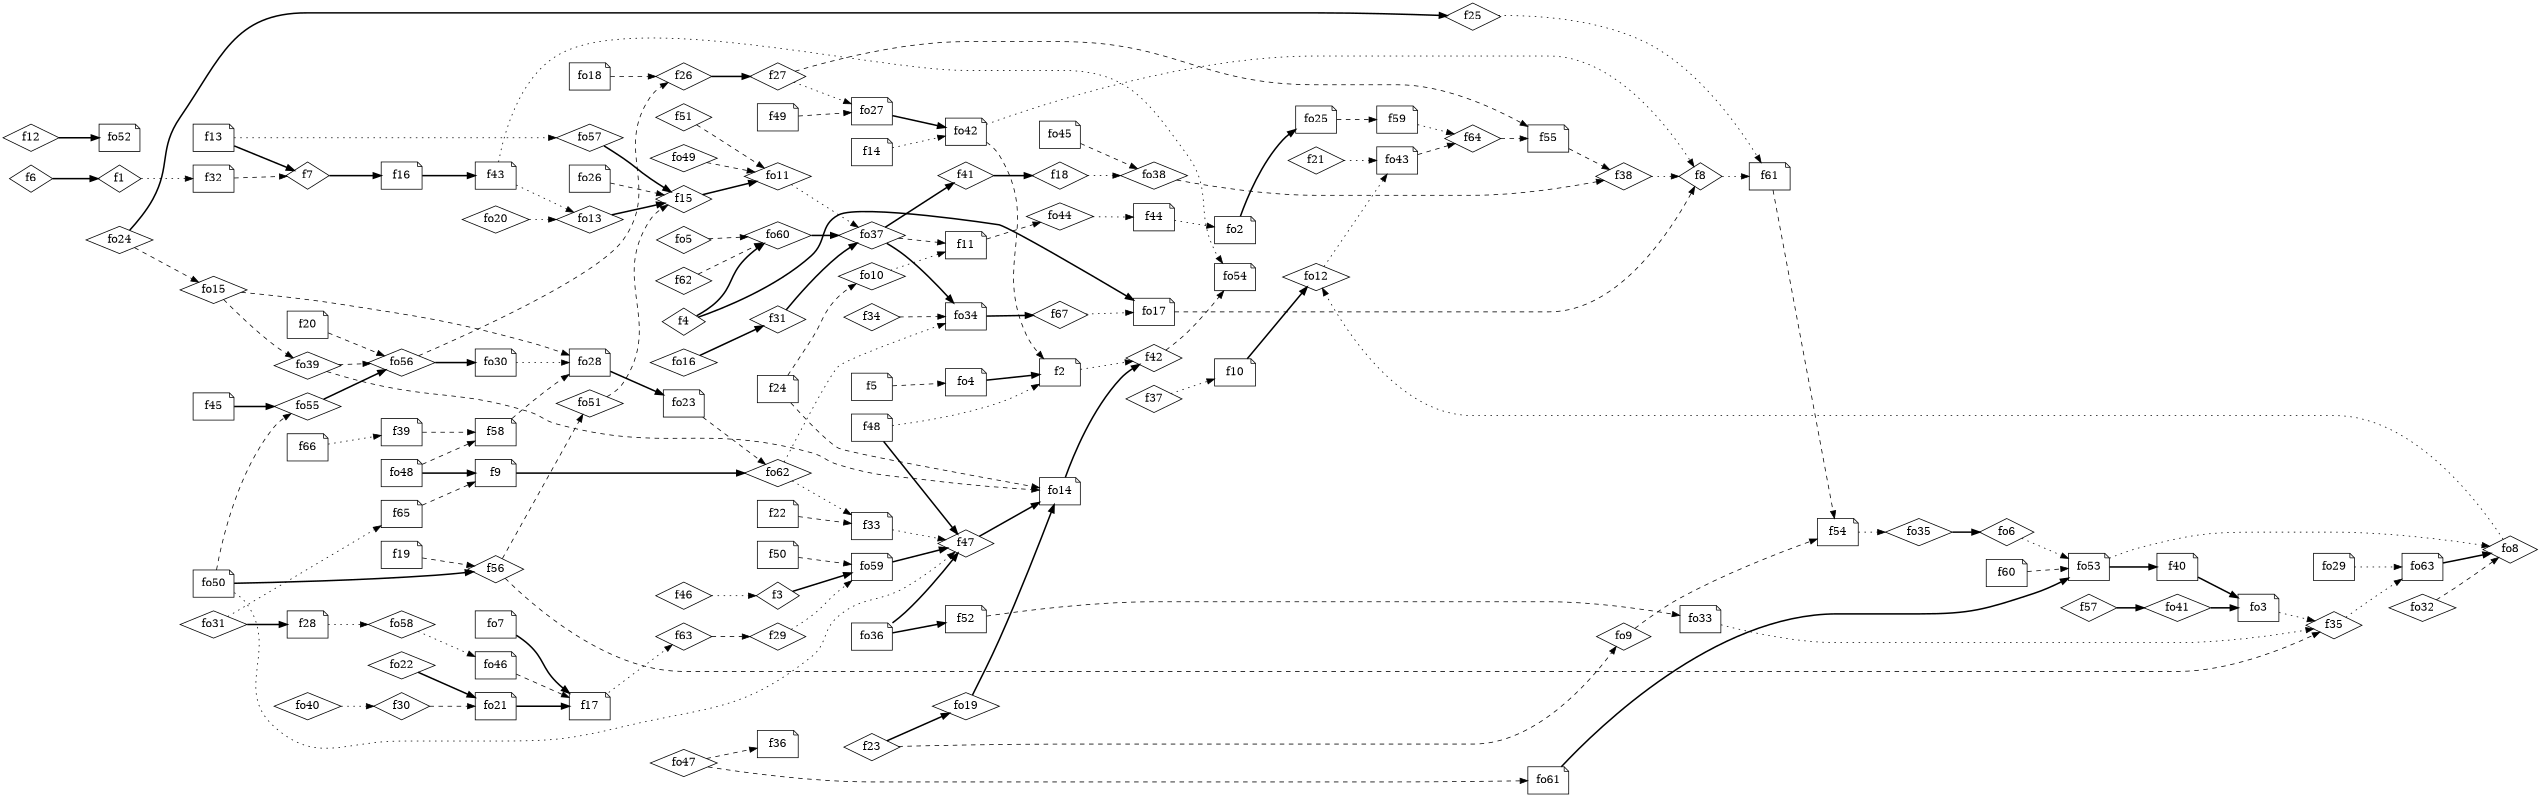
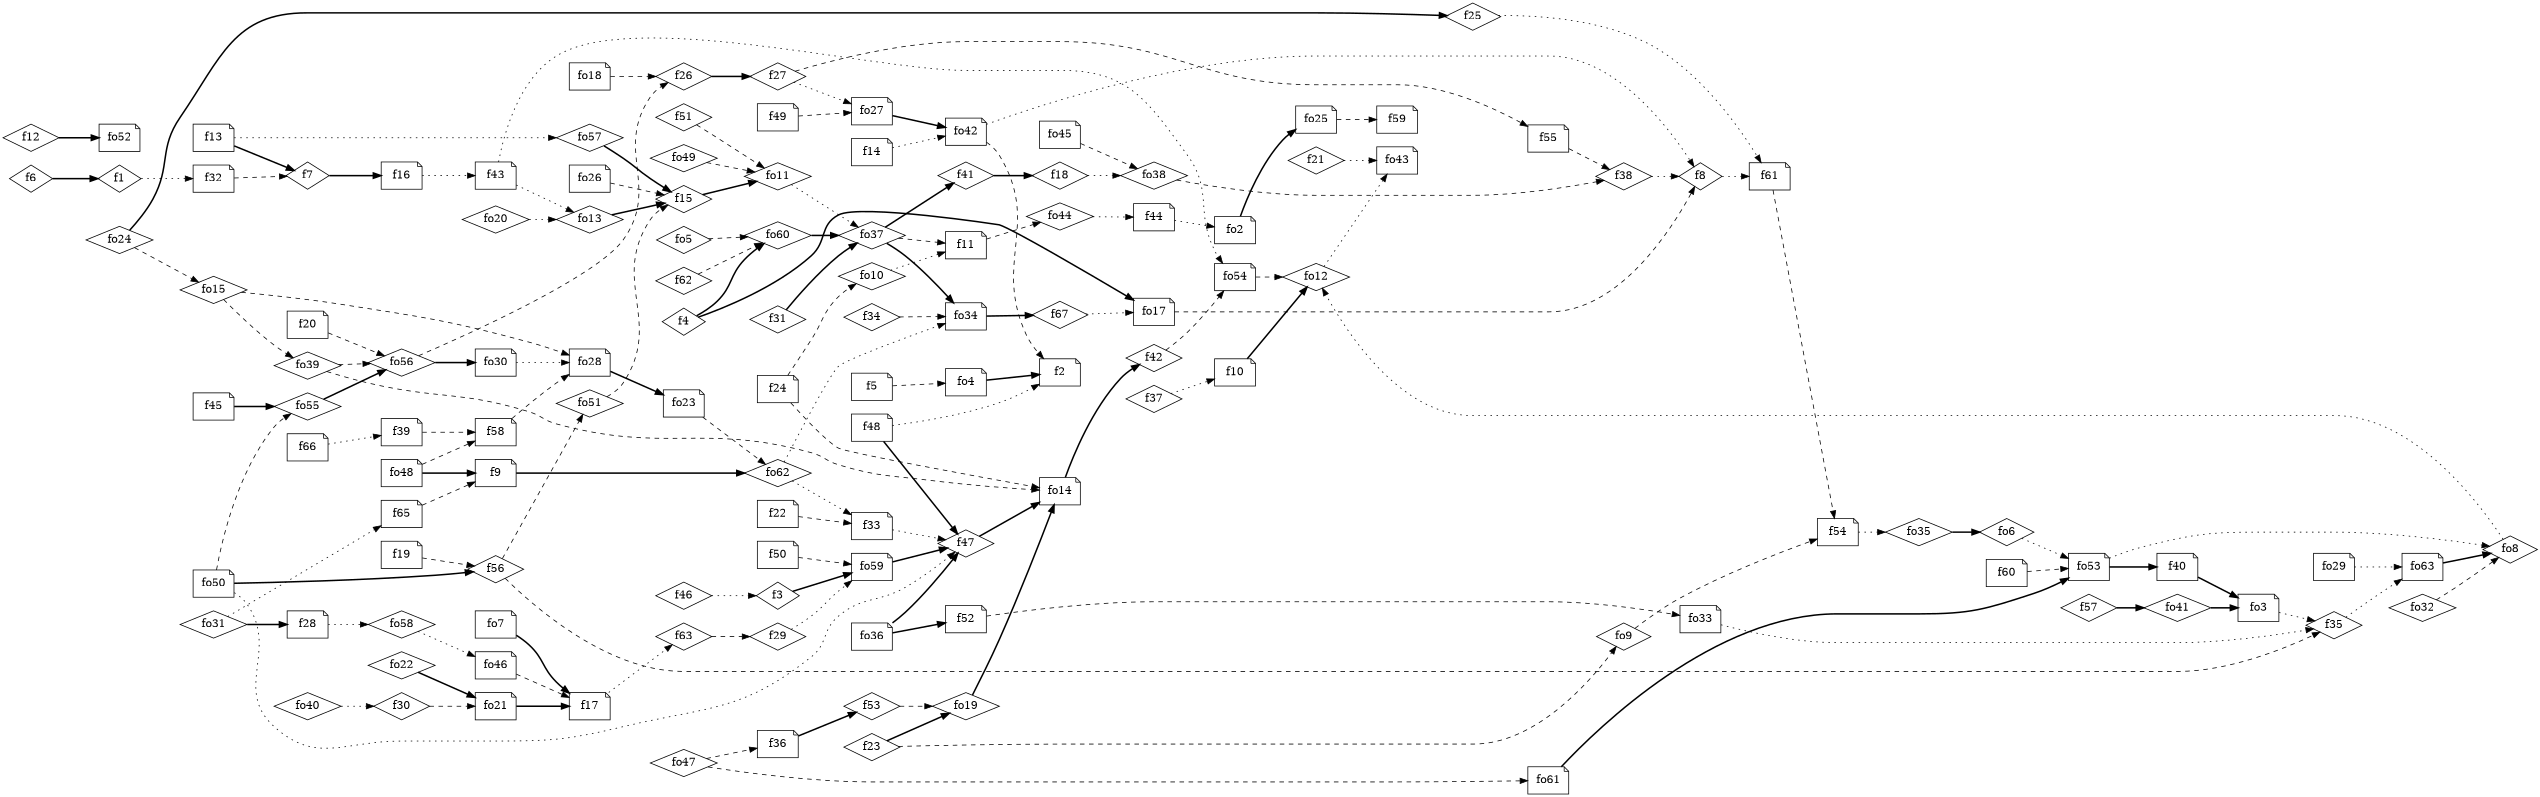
  strict digraph {
    fontname="DejaVu Serif"
    rankdir=LR
    node [fontname="DejaVu Serif" shape=diamond]
    edge [fontname="DejaVu Serif" style=dashed weight=2]
    f32 [shape=note]
    f1
    f7
    f2 [shape=note]
    f42
    fo54 [shape=note]
    fo59 [shape=note]
    f3
    f47
    fo17 [shape=note]
    f4
    fo60
    f8
    fo37
    f5 [shape=note]
    fo4 [shape=note]
    f6
    f16 [shape=note]
    f43 [shape=note]
    f61 [shape=note]
    f54 [shape=note]
    f9 [shape=note]
    fo62
    f33 [shape=note]
    fo34 [shape=note]
    f10 [shape=note]
    fo12
    fo43 [shape=note]
    f11 [shape=note]
    fo44
    f44 [shape=note]
    fo52 [shape=note]
    f12
    f13 [shape=note]
    fo57
    f15
    f14 [shape=note]
    fo42 [shape=note]
    fo11
    fo13
    f17 [shape=note]
    f63
    f29
    f18
    fo38
    f38
    f19 [shape=note]
    f56
    f35
    fo51
    f20 [shape=note]
    fo56
    f26
    fo30 [shape=note]
    f21
-   f64
    f22 [shape=note]
    f23
    fo9
    fo19
    fo14 [shape=note]
    f24 [shape=note]
    fo10
    f25
    f27
    f55 [shape=note]
    fo27 [shape=note]
    f28 [shape=note]
    fo58
    fo46 [shape=note]
    fo21 [shape=note]
    f30
    f31
    f41
    f34
    f67
    fo63 [shape=note]
    fo8
    f36 [shape=note]
+   f53
    f37
    f39 [shape=note]
    f58 [shape=note]
    fo28 [shape=note]
    f40 [shape=note]
    fo3 [shape=note]
    fo2 [shape=note]
    fo25 [shape=note]
    f45 [shape=note]
    fo55
    f46
    f48 [shape=note]
    f49 [shape=note]
    f50 [shape=note]
    f51
    f52 [shape=note]
    fo33 [shape=note]
    fo35
    fo6
    f57
    fo41
    fo23 [shape=note]
    f59 [shape=note]
    f60 [shape=note]
    fo53 [shape=note]
    f62
    f65 [shape=note]
    f66 [shape=note]
    fo5
    fo7 [shape=note]
    fo15
    fo39
-   fo16
    fo18 [shape=note]
    fo20
    fo22
    fo24
    fo26 [shape=note]
    fo29 [shape=note]
    fo31
    fo32
    fo36 [shape=note]
    fo40
    fo45 [shape=note]
    fo47
    fo61 [shape=note]
    fo48 [shape=note]
    fo49
    fo50 [shape=note]
    f32 -> f7
    f1 -> f32 [style=dotted]
    f7 -> f16 [style=bold]
-   f2 -> f42 [style=dotted]
    f42 -> fo54
+   fo54 -> fo12
    fo59 -> f47 [style=bold]
    f3 -> fo59 [style=bold]
    f47 -> fo14 [style=bold]
    fo17 -> f8
    f4 -> fo17 [style=bold]
    f4 -> fo60 [style=bold]
    fo60 -> fo37 [style=bold]
    f8 -> f61 [style=dotted]
    fo37 -> fo34 [style=bold]
    fo37 -> f11
    fo37 -> f41 [style=bold]
    f5 -> fo4
    fo4 -> f2 [style=bold]
    f6 -> f1 [style=bold]
-   f16 -> f43 [style=bold]
+   f16 -> f43 [style=dotted]
    f43 -> fo54 [style=dotted]
    f43 -> fo13 [style=dotted]
    f61 -> f54
    f54 -> fo35 [style=dotted]
    f9 -> fo62 [style=bold]
    fo62 -> f33 [style=dotted]
    fo62 -> fo34 [style=dotted]
    f33 -> f47 [style=dotted]
    fo34 -> f67 [style=bold]
    f10 -> fo12 [style=bold]
    fo12 -> fo43 [style=dotted]
-   fo43 -> f64
    f11 -> fo44
    fo44 -> f44 [style=dotted]
    f44 -> fo2 [style=dotted]
    f12 -> fo52 [style=bold]
    f13 -> f7 [style=bold]
    f13 -> fo57 [style=dotted]
    fo57 -> f15 [style=bold]
    f15 -> fo11 [style=bold]
    f14 -> fo42 [style=dotted]
    fo42 -> f2
    fo42 -> f8 [style=dotted]
    fo11 -> fo37 [style=dotted]
    fo13 -> f15 [style=bold]
    f17 -> f63 [style=dotted]
    f63 -> f29
    f29 -> fo59 [style=dotted]
    f18 -> fo38 [style=dotted]
    fo38 -> f38
    f38 -> f8 [style=dotted]
    f19 -> f56
    f56 -> f35
    f56 -> fo51
    f35 -> fo63 [style=dotted]
    fo51 -> f15
    f20 -> fo56
    fo56 -> f26
    fo56 -> fo30 [style=bold]
    f26 -> f27 [style=bold]
    fo30 -> fo28 [style=dotted]
    f21 -> fo43 [style=dotted]
-   f64 -> f55
    f22 -> f33
    f23 -> fo9
    f23 -> fo19 [style=bold]
    fo9 -> f54
    fo19 -> fo14 [style=bold]
    fo14 -> f42 [style=bold]
    f24 -> fo14
    f24 -> fo10
    fo10 -> f11 [style=dotted]
    f25 -> f61 [style=dotted]
    f27 -> f55
    f27 -> fo27 [style=dotted]
    f55 -> f38
    fo27 -> fo42 [style=bold]
    f28 -> fo58 [style=dotted]
    fo58 -> fo46 [style=dotted]
    fo46 -> f17
    fo21 -> f17 [style=bold]
    f30 -> fo21
    f31 -> fo37 [style=bold]
    f41 -> f18 [style=bold]
    f34 -> fo34
    f67 -> fo17 [style=dotted]
    fo63 -> fo8 [style=bold]
    fo8 -> fo12 [style=dotted]
+   f36 -> f53 [style=bold]
+   f53 -> fo19
    f37 -> f10 [style=dotted]
    f39 -> f58
    f58 -> fo28
    fo28 -> fo23 [style=bold]
    f40 -> fo3 [style=bold]
    fo3 -> f35 [style=dotted]
    fo2 -> fo25 [style=bold]
    fo25 -> f59
    f45 -> fo55 [style=bold]
    fo55 -> fo56 [style=bold]
    f46 -> f3 [style=dotted]
    f48 -> f2 [style=dotted]
    f48 -> f47 [style=bold]
    f49 -> fo27
    f50 -> fo59
    f51 -> fo11
    f52 -> fo33
    fo33 -> f35 [style=dotted]
    fo35 -> fo6 [style=bold]
    fo6 -> fo53 [style=dotted]
    f57 -> fo41 [style=bold]
    fo41 -> fo3 [style=bold]
    fo23 -> fo62
-   f59 -> f64 [style=dotted]
    f60 -> fo53
    fo53 -> fo8 [style=dotted]
    fo53 -> f40 [style=bold]
    f62 -> fo60
    f65 -> f9
    f66 -> f39 [style=dotted]
    fo5 -> fo60
    fo7 -> f17 [style=bold]
    fo15 -> fo28
    fo15 -> fo39
    fo39 -> fo56
    fo39 -> fo14
-   fo16 -> f31 [style=bold]
    fo18 -> f26
    fo20 -> fo13 [style=dotted]
    fo22 -> fo21 [style=bold]
    fo24 -> f25 [style=bold]
    fo24 -> fo15
    fo26 -> f15
    fo29 -> fo63 [style=dotted]
    fo31 -> f28 [style=bold]
    fo31 -> f65 [style=dotted]
    fo32 -> fo8
    fo36 -> f47 [style=bold]
    fo36 -> f52 [style=bold]
    fo40 -> f30 [style=dotted]
    fo45 -> fo38
    fo47 -> f36
    fo47 -> fo61
    fo61 -> fo53 [style=bold]
    fo48 -> f9 [style=bold]
    fo48 -> f58
    fo49 -> fo11
    fo50 -> f47 [style=dotted]
    fo50 -> f56 [style=bold]
    fo50 -> fo55
  }
